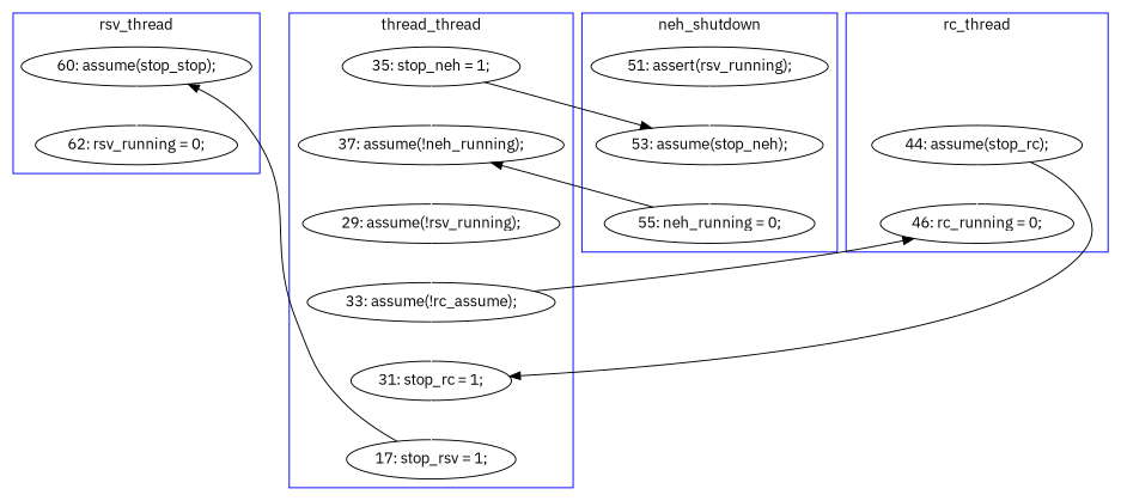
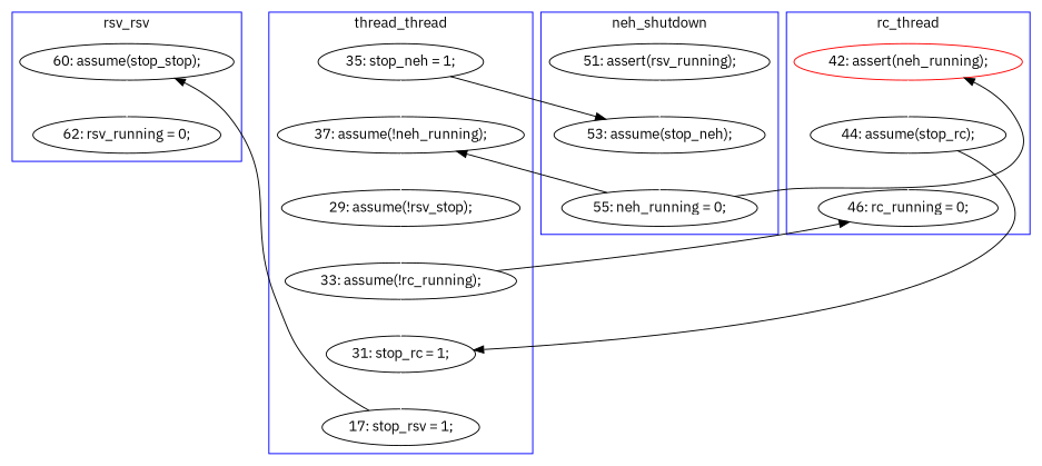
  digraph {
    fontname="IBM Plex Sans"
    node [fontname="IBM Plex Sans"]
    edge [color=white fontname="IBM Plex Sans" style=solid]
    n1 [label="44: assume(stop_rc);"]
    n2 [label="46: rc_running = 0;"]
+   n3 [color=red label="42: assert(neh_running);"]
    n4 [label="53: assume(stop_neh);"]
    n5 [label="55: neh_running = 0;"]
    n6 [label="51: assert(rsv_running);"]
    n7 [label="31: stop_rc = 1;"]
    n8 [label="17: stop_rsv = 1;"]
-   n9 [label="29: assume(!rsv_running);"]
-   n10 [label="33: assume(!rc_assume);"]
+   n9 [label="29: assume(!rsv_stop);"]
+   n10 [label="33: assume(!rc_running);"]
    n11 [label="37: assume(!neh_running);"]
    n12 [label="35: stop_neh = 1;"]
    n13 [label="60: assume(stop_stop);"]
    n14 [label="62: rsv_running = 0;"]
    subgraph cluster_1 {
      color=blue
      label=rc_thread
      n1
      n2
+     n3
    }
    subgraph cluster_2 {
      color=blue
      label=neh_shutdown
      n4
      n5
      n6
    }
    subgraph cluster_3 {
      color=blue
      label=thread_thread
      n7
      n8
      n9
      n10
      n11
      n12
    }
    subgraph cluster_4 {
      color=blue
-     label=rsv_thread
+     label=rsv_rsv
      n13
      n14
    }
    n1 -> n2
    n1 -> n7 [color=black constraint=false]
+   n3 -> n1
    n4 -> n5
+   n5 -> n3 [color=black constraint=false]
    n5 -> n11 [color=black constraint=false]
    n6 -> n4
    n7 -> n8
    n8 -> n13 [color=black constraint=false]
    n9 -> n10
    n10 -> n2 [color=black constraint=false]
    n10 -> n7
    n11 -> n9
    n12 -> n4 [color=black constraint=false]
    n12 -> n11
    n13 -> n14
  }
